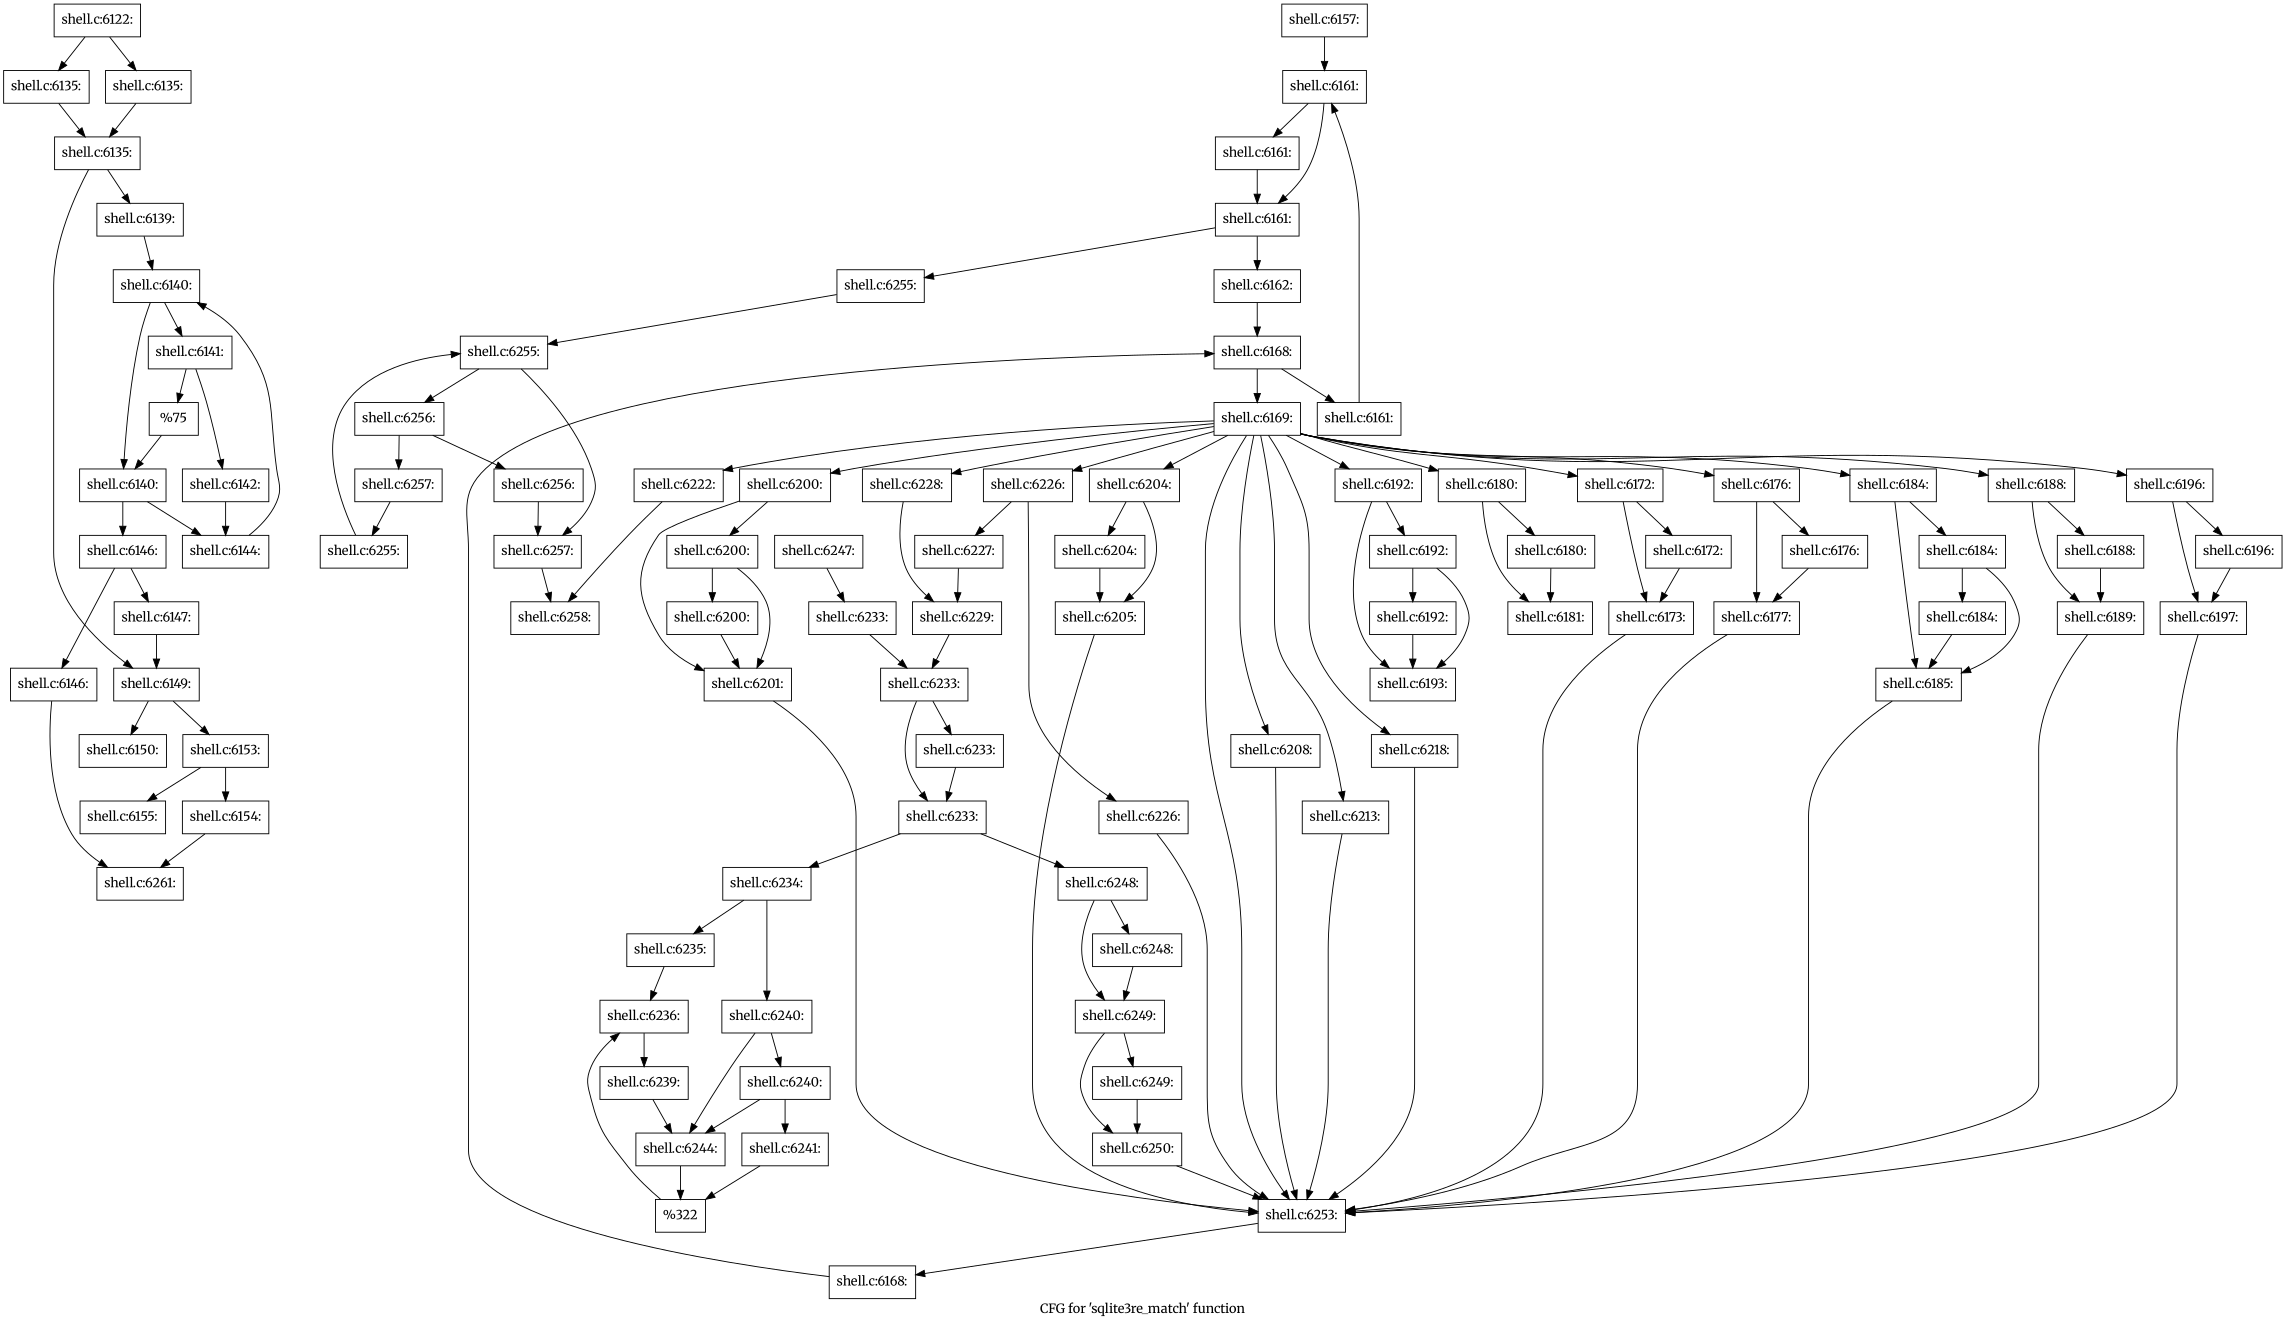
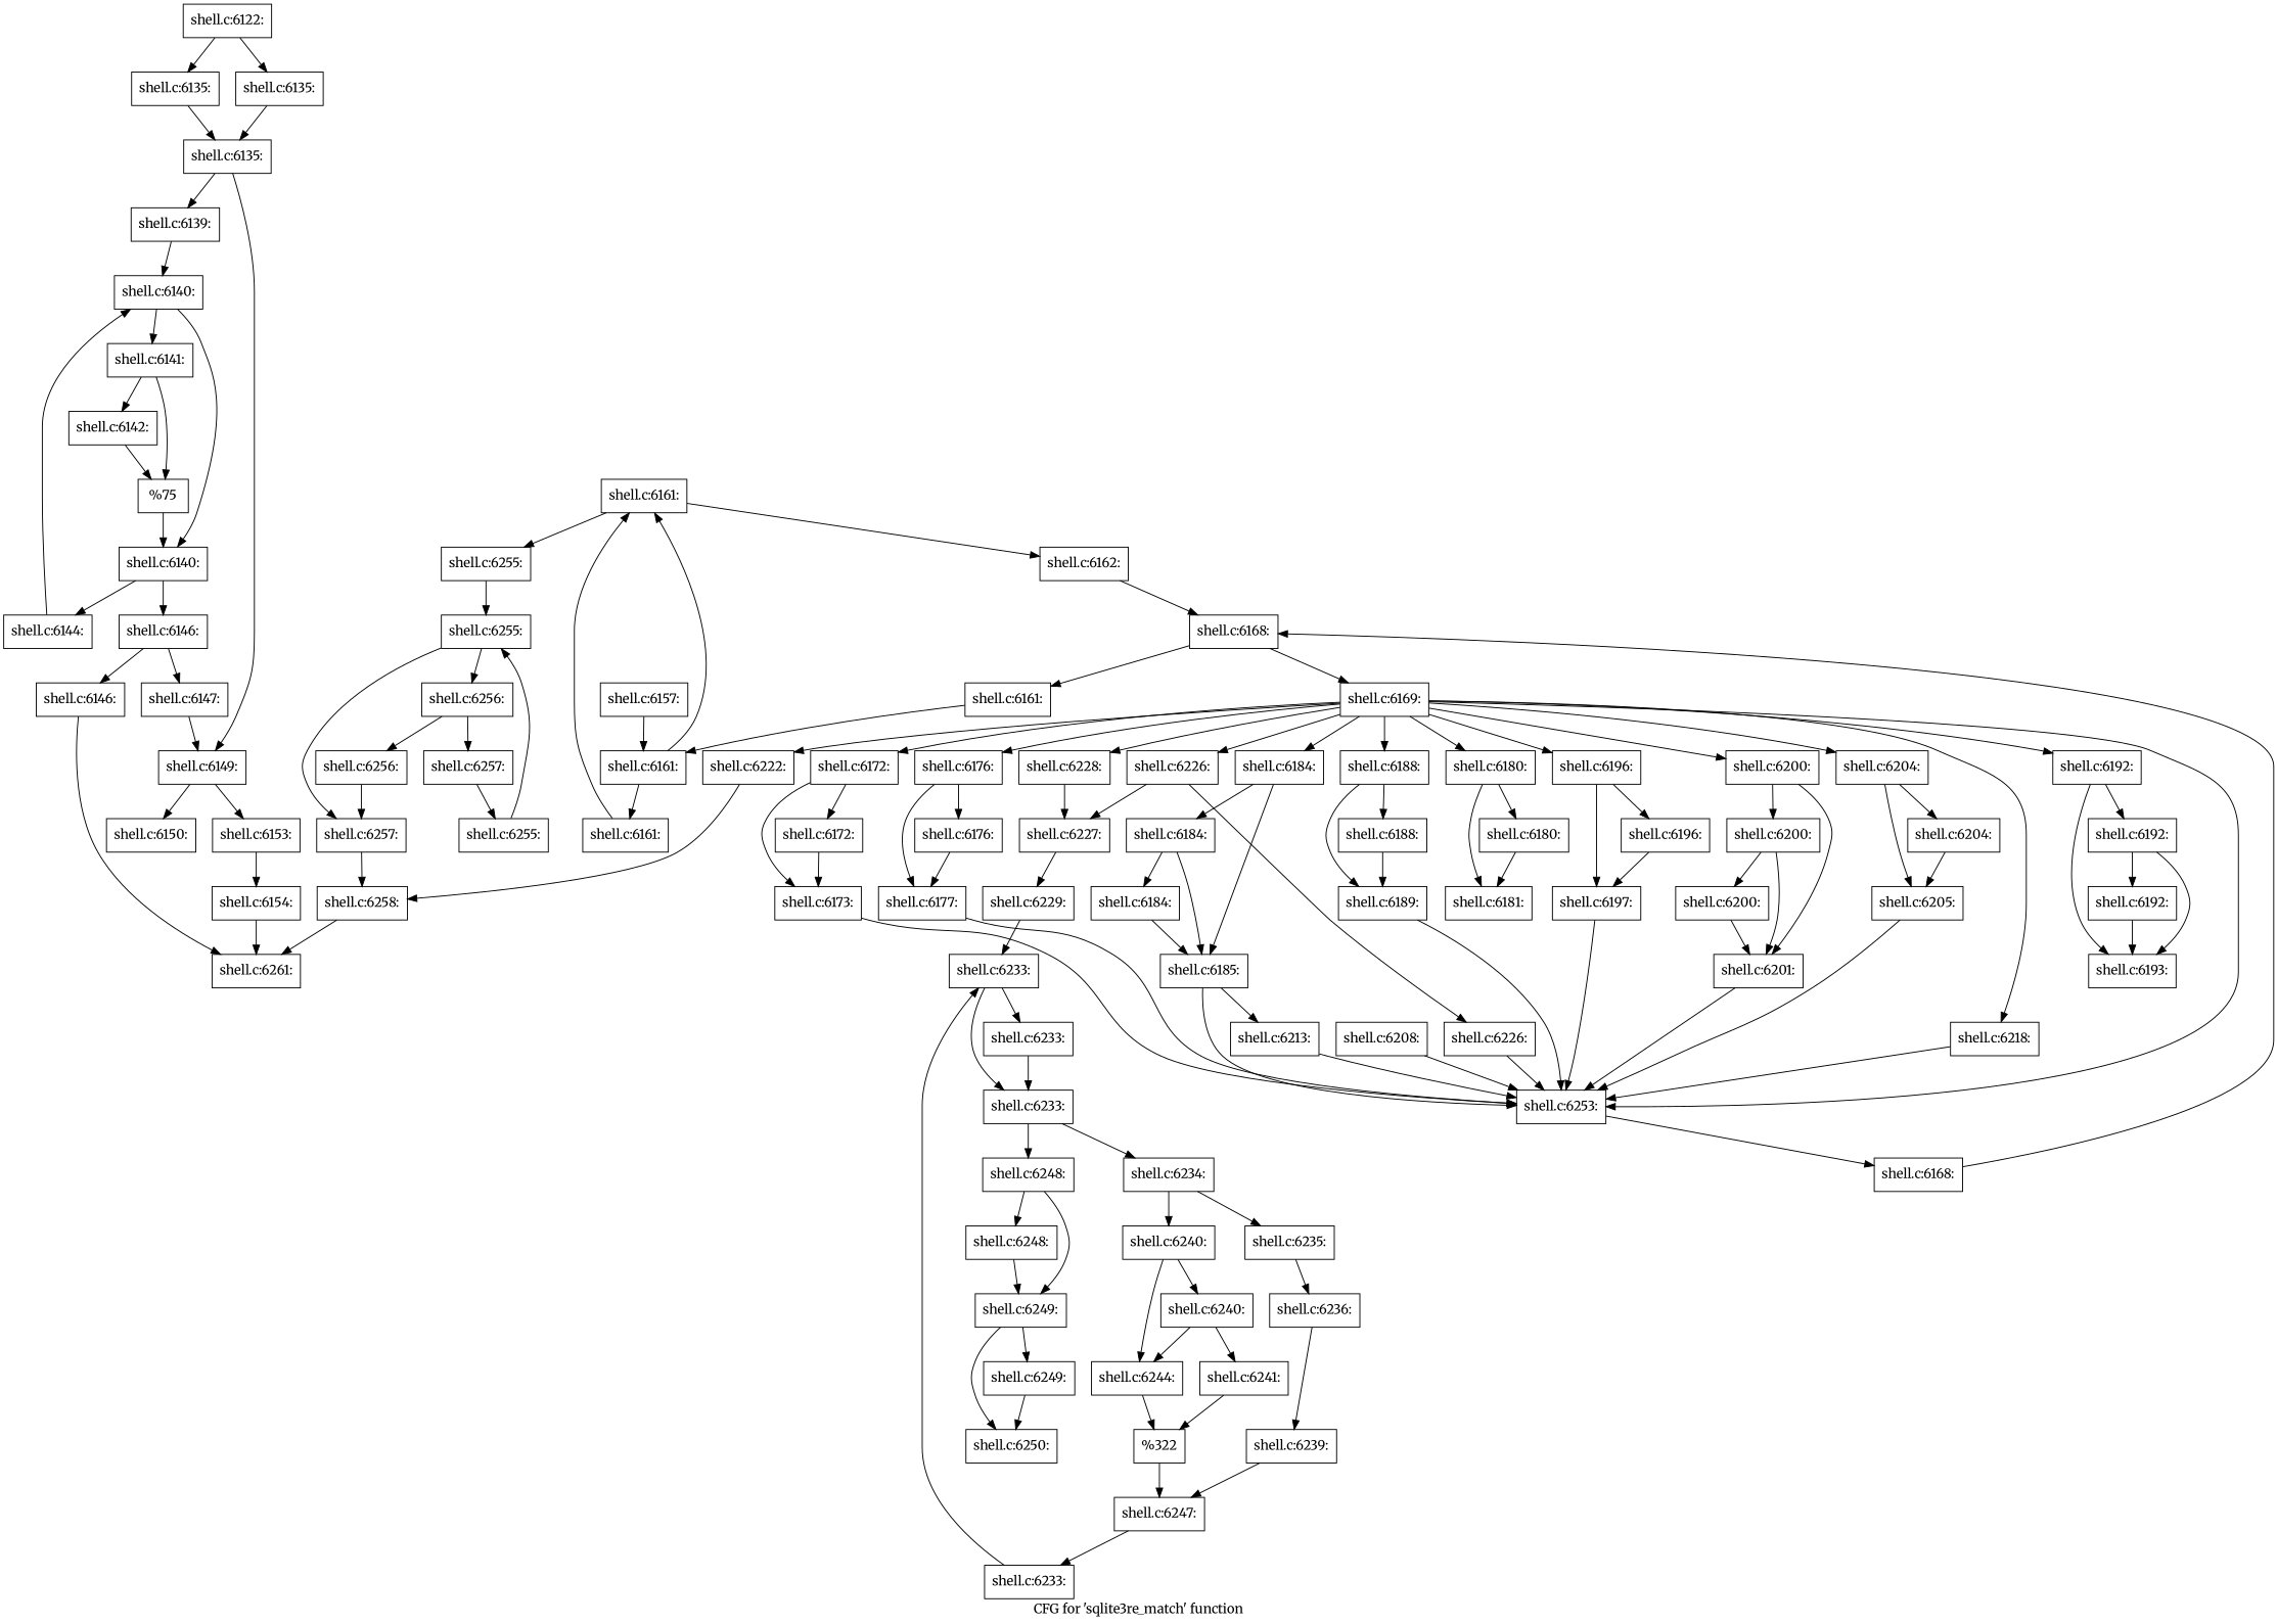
  digraph {
    fontname=Merriweather
    label="CFG for 'sqlite3re_match' function"
    node [fontname=Merriweather shape=record]
    edge [fontname=Merriweather]
    n1 [label="{shell.c:6122:}"]
    n2 [label="{shell.c:6135:}"]
    n3 [label="{shell.c:6135:}"]
    n4 [label="{shell.c:6135:}"]
    n5 [label="{shell.c:6139:}"]
    n6 [label="{shell.c:6149:}"]
    n7 [label="{shell.c:6140:}"]
    n8 [label="{shell.c:6150:}"]
    n9 [label="{shell.c:6153:}"]
    n10 [label="{shell.c:6141:}"]
    n11 [label="{shell.c:6140:}"]
    n12 [label="{shell.c:6154:}"]
-   n13 [label="{shell.c:6155:}"]
    n14 [label="{%75}"]
    n15 [label="{shell.c:6142:}"]
    n16 [label="{shell.c:6144:}"]
    n17 [label="{shell.c:6146:}"]
    n18 [label="{shell.c:6146:}"]
    n19 [label="{shell.c:6147:}"]
    n20 [label="{shell.c:6261:}"]
    n21 [label="{shell.c:6157:}"]
    n22 [label="{shell.c:6161:}"]
    n23 [label="{shell.c:6161:}"]
    n24 [label="{shell.c:6161:}"]
    n25 [label="{shell.c:6162:}"]
    n26 [label="{shell.c:6255:}"]
    n27 [label="{shell.c:6168:}"]
    n28 [label="{shell.c:6255:}"]
    n29 [label="{shell.c:6169:}"]
    n30 [label="{shell.c:6161:}"]
    n31 [label="{shell.c:6256:}"]
    n32 [label="{shell.c:6257:}"]
    n33 [label="{shell.c:6253:}"]
    n34 [label="{shell.c:6172:}"]
    n35 [label="{shell.c:6176:}"]
    n36 [label="{shell.c:6180:}"]
    n37 [label="{shell.c:6184:}"]
    n38 [label="{shell.c:6188:}"]
    n39 [label="{shell.c:6192:}"]
    n40 [label="{shell.c:6196:}"]
    n41 [label="{shell.c:6200:}"]
    n42 [label="{shell.c:6204:}"]
    n43 [label="{shell.c:6208:}"]
    n44 [label="{shell.c:6213:}"]
    n45 [label="{shell.c:6218:}"]
    n46 [label="{shell.c:6222:}"]
    n47 [label="{shell.c:6226:}"]
    n48 [label="{shell.c:6228:}"]
    n49 [label="{shell.c:6168:}"]
    n50 [label="{shell.c:6172:}"]
    n51 [label="{shell.c:6173:}"]
    n52 [label="{shell.c:6176:}"]
    n53 [label="{shell.c:6177:}"]
    n54 [label="{shell.c:6180:}"]
    n55 [label="{shell.c:6181:}"]
    n56 [label="{shell.c:6185:}"]
    n57 [label="{shell.c:6184:}"]
    n58 [label="{shell.c:6188:}"]
    n59 [label="{shell.c:6189:}"]
    n60 [label="{shell.c:6193:}"]
    n61 [label="{shell.c:6192:}"]
    n62 [label="{shell.c:6196:}"]
    n63 [label="{shell.c:6197:}"]
    n64 [label="{shell.c:6201:}"]
    n65 [label="{shell.c:6200:}"]
    n66 [label="{shell.c:6204:}"]
    n67 [label="{shell.c:6205:}"]
    n68 [label="{shell.c:6258:}"]
    n69 [label="{shell.c:6226:}"]
    n70 [label="{shell.c:6227:}"]
    n71 [label="{shell.c:6229:}"]
    n72 [label="{shell.c:6184:}"]
    n73 [label="{shell.c:6192:}"]
    n74 [label="{shell.c:6200:}"]
    n75 [label="{shell.c:6233:}"]
    n76 [label="{shell.c:6233:}"]
    n77 [label="{shell.c:6233:}"]
    n78 [label="{shell.c:6234:}"]
    n79 [label="{shell.c:6248:}"]
    n80 [label="{shell.c:6235:}"]
    n81 [label="{shell.c:6240:}"]
    n82 [label="{shell.c:6248:}"]
    n83 [label="{shell.c:6249:}"]
    n84 [label="{shell.c:6236:}"]
    n85 [label="{shell.c:6240:}"]
    n86 [label="{shell.c:6244:}"]
    n87 [label="{shell.c:6249:}"]
    n88 [label="{shell.c:6250:}"]
    n89 [label="{shell.c:6239:}"]
    n90 [label="{shell.c:6247:}"]
    n91 [label="{shell.c:6241:}"]
    n92 [label="{%322}"]
    n93 [label="{shell.c:6233:}"]
    n94 [label="{shell.c:6256:}"]
    n95 [label="{shell.c:6257:}"]
    n96 [label="{shell.c:6255:}"]
    n1 -> n2
    n1 -> n3
    n2 -> n4
    n3 -> n4
    n4 -> n5
    n4 -> n6
    n5 -> n7
    n6 -> n8
    n6 -> n9
    n7 -> n10
    n7 -> n11
    n9 -> n12
-   n9 -> n13
    n10 -> n14
    n10 -> n15
    n11 -> n16
    n11 -> n17
    n12 -> n20
    n14 -> n11
-   n15 -> n16
+   n15 -> n14
    n16 -> n7
    n17 -> n18
    n17 -> n19
    n18 -> n20
    n19 -> n6
    n21 -> n22
    n22 -> n23
    n22 -> n24
    n23 -> n24
    n24 -> n25
    n24 -> n26
    n25 -> n27
    n26 -> n28
    n27 -> n29
    n27 -> n30
    n28 -> n31
    n28 -> n32
    n29 -> n33
    n29 -> n34
    n29 -> n35
    n29 -> n36
    n29 -> n37
    n29 -> n38
    n29 -> n39
    n29 -> n40
    n29 -> n41
    n29 -> n42
-   n29 -> n43
-   n29 -> n44
+   n56 -> n44
    n29 -> n45
    n29 -> n46
    n29 -> n47
    n29 -> n48
    n30 -> n22
    n31 -> n94
    n31 -> n95
    n32 -> n68
    n33 -> n49
    n34 -> n50
    n34 -> n51
    n35 -> n52
    n35 -> n53
    n36 -> n54
    n36 -> n55
    n37 -> n56
    n37 -> n57
    n38 -> n58
    n38 -> n59
    n39 -> n60
    n39 -> n61
    n40 -> n62
    n40 -> n63
    n41 -> n64
    n41 -> n65
    n42 -> n66
    n42 -> n67
    n43 -> n33
    n44 -> n33
    n45 -> n33
    n46 -> n68
    n47 -> n69
    n47 -> n70
-   n48 -> n71
+   n48 -> n70
    n49 -> n27
    n50 -> n51
    n51 -> n33
    n52 -> n53
    n53 -> n33
    n54 -> n55
    n56 -> n33
    n57 -> n56
    n57 -> n72
    n58 -> n59
    n59 -> n33
    n61 -> n60
    n61 -> n73
    n62 -> n63
    n63 -> n33
    n64 -> n33
    n65 -> n64
    n65 -> n74
    n66 -> n67
    n67 -> n33
+   n68 -> n20
    n69 -> n33
    n70 -> n71
    n71 -> n75
    n72 -> n56
    n73 -> n60
    n74 -> n64
    n75 -> n76
    n75 -> n77
    n76 -> n77
    n77 -> n78
    n77 -> n79
    n78 -> n80
    n78 -> n81
    n79 -> n82
    n79 -> n83
    n80 -> n84
    n81 -> n85
    n81 -> n86
    n82 -> n83
    n83 -> n87
    n83 -> n88
    n84 -> n89
    n85 -> n86
    n85 -> n91
    n86 -> n92
    n87 -> n88
-   n88 -> n33
-   n89 -> n86
+   n89 -> n90
    n90 -> n93
    n91 -> n92
-   n92 -> n84
+   n92 -> n90
    n93 -> n75
    n94 -> n32
    n95 -> n96
    n96 -> n28
  }
